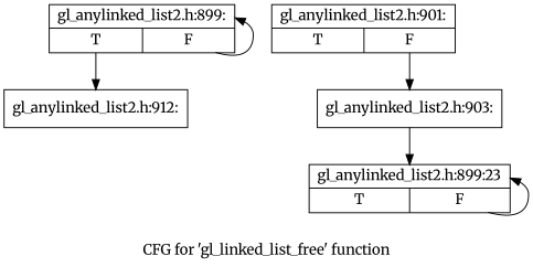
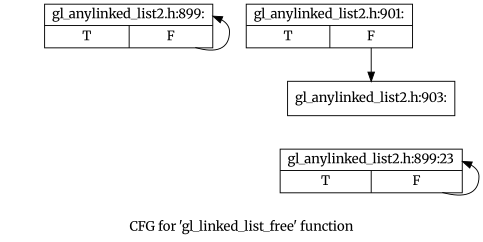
  digraph {
    fontname=Merriweather
    label="CFG for 'gl_linked_list_free' function"
    node [fontname=Merriweather shape=record]
    edge [fontname=Merriweather tailport=s1]
-   n1 [label="{gl_anylinked_list2.h:912:}"]
    n2 [label="{gl_anylinked_list2.h:901:|{<s0>T|<s1>F}}"]
    n3 [label="{gl_anylinked_list2.h:903:}"]
    n4 [label="{gl_anylinked_list2.h:899:23|{<s0>T|<s1>F}}"]
    n5 [label="{gl_anylinked_list2.h:899:|{<s0>T|<s1>F}}"]
    n2 -> n3
-   n3 -> n4 [tailport=s0]
    n4 -> n4
-   n5 -> n1 [tailport=s0]
    n5 -> n5
  }
